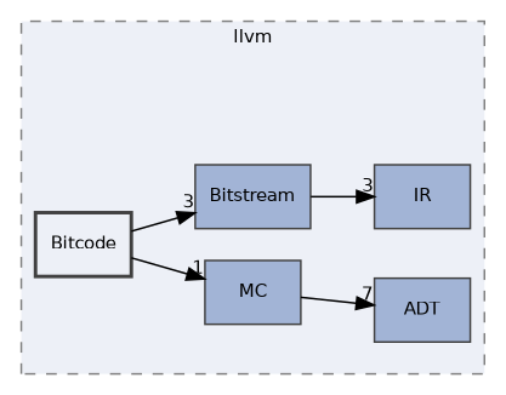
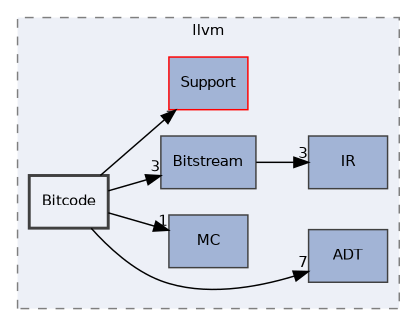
  digraph {
    compound=true
    rankdir=LR
    node [color=grey25 fillcolor="#a2b4d6" fontname=Helvetica fontsize=10 shape=box style="filled,"]
    edge [fontname=Helvetica fontsize=10 headlabel=3 labeldistance=1.5 labelfontname=Helvetica labelfontsize=10]
    n1 [label=ADT]
    n2 [label=Bitstream]
    n3 [label=MC]
+   n4 [color=red label=Support]
    n5 [label=IR]
    n6 [fillcolor="#edf0f7" label=Bitcode style="filled,bold,"]
    subgraph cluster_1 {
      bgcolor="#edf0f7"
      fontname=Helvetica
      fontsize=10
      label=llvm
      pencolor=grey50
      style="filled,dashed,"
      n1
      n2
      n3
+     n4
      n5
      n6
    }
    n2 -> n5
-   n3 -> n1 [headlabel=7]
+   n6 -> n1 [headlabel=7]
    n6 -> n2
    n6 -> n3 [headlabel=1]
+   n6 -> n4 [headlabel=7]
  }
